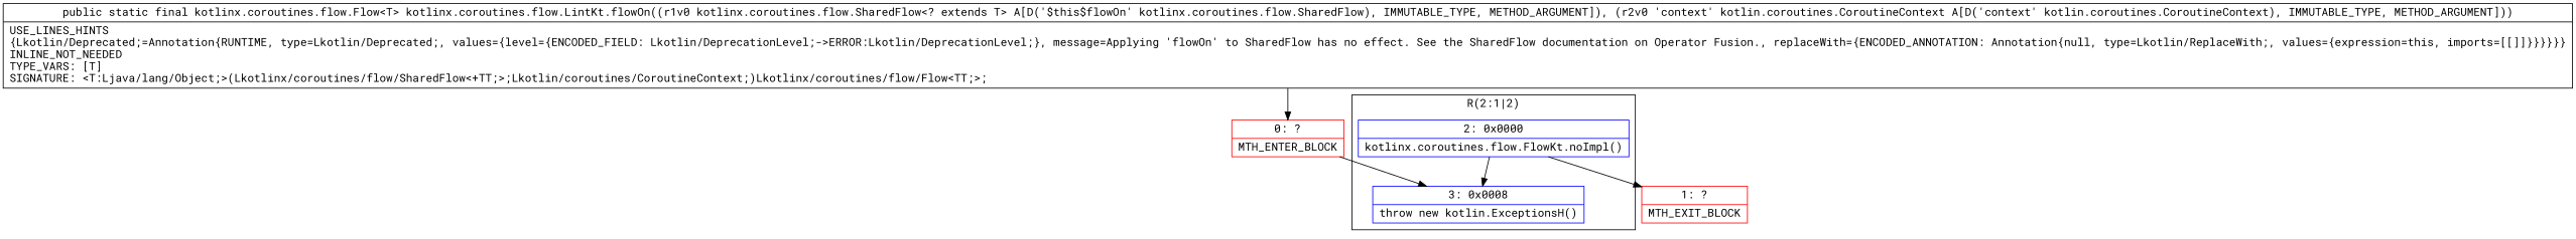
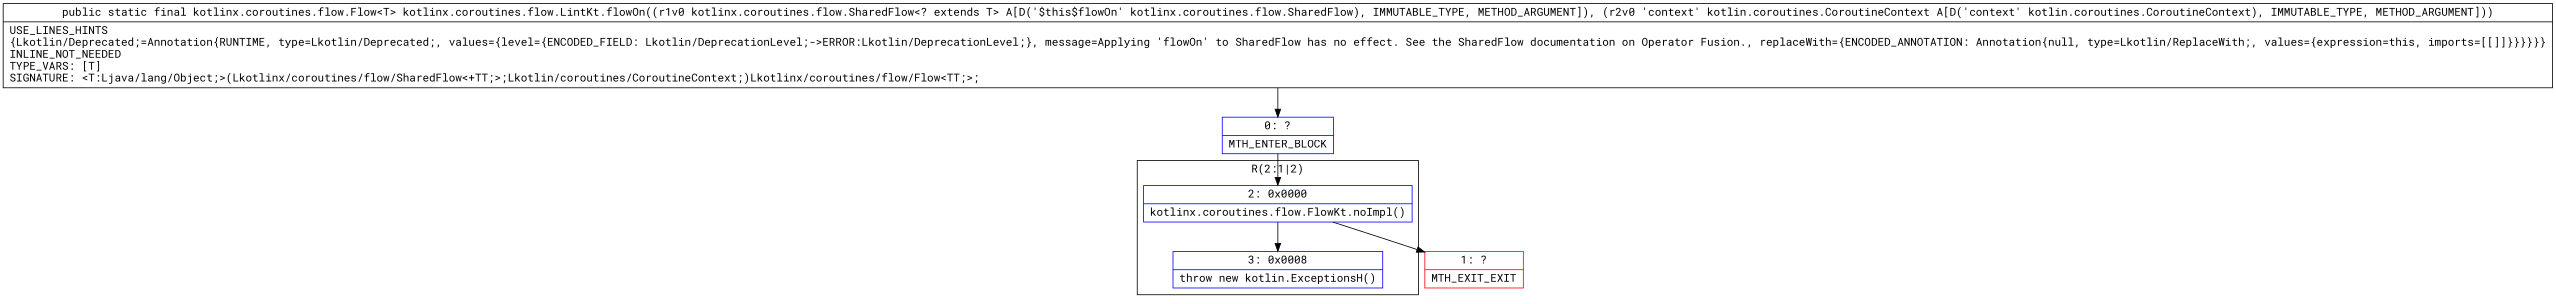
  digraph {
    fontname="Roboto Mono"
    node [color=blue fontname="Roboto Mono" shape=record]
    edge [fontname="Roboto Mono"]
    n1 [label="{2\:\ 0x0000|kotlinx.coroutines.flow.FlowKt.noImpl()\l}"]
    n2 [label="{3\:\ 0x0008|throw new kotlin.ExceptionsH()\l}"]
-   n3 [color=red label="{1\:\ ?|MTH_EXIT_BLOCK\l}"]
-   n4 [color=red label="{0\:\ ?|MTH_ENTER_BLOCK\l}"]
+   n3 [color=red label="{1\:\ ?|MTH_EXIT_EXIT\l}"]
+   n4 [label="{0\:\ ?|MTH_ENTER_BLOCK\l}"]
    n5 [label="{public static final kotlinx.coroutines.flow.Flow\<T\> kotlinx.coroutines.flow.LintKt.flowOn((r1v0 kotlinx.coroutines.flow.SharedFlow\<? extends T\> A[D('$this$flowOn' kotlinx.coroutines.flow.SharedFlow), IMMUTABLE_TYPE, METHOD_ARGUMENT]), (r2v0 'context' kotlin.coroutines.CoroutineContext A[D('context' kotlin.coroutines.CoroutineContext), IMMUTABLE_TYPE, METHOD_ARGUMENT]))  | USE_LINES_HINTS\l\{Lkotlin\/Deprecated;=Annotation\{RUNTIME, type=Lkotlin\/Deprecated;, values=\{level=\{ENCODED_FIELD: Lkotlin\/DeprecationLevel;\-\>ERROR:Lkotlin\/DeprecationLevel;\}, message=Applying 'flowOn' to SharedFlow has no effect. See the SharedFlow documentation on Operator Fusion., replaceWith=\{ENCODED_ANNOTATION: Annotation\{null, type=Lkotlin\/ReplaceWith;, values=\{expression=this, imports=[[]]\}\}\}\}\}\}\lINLINE_NOT_NEEDED\lTYPE_VARS: [T]\lSIGNATURE: \<T:Ljava\/lang\/Object;\>(Lkotlinx\/coroutines\/flow\/SharedFlow\<+TT;\>;Lkotlin\/coroutines\/CoroutineContext;)Lkotlinx\/coroutines\/flow\/Flow\<TT;\>;\l}" color=""]
    subgraph cluster_1 {
      label="R(2:1|2)"
      n1
      n2
    }
    n1 -> n2
    n1 -> n3
-   n4 -> n2
+   n4 -> n1
    n5 -> n4
  }
